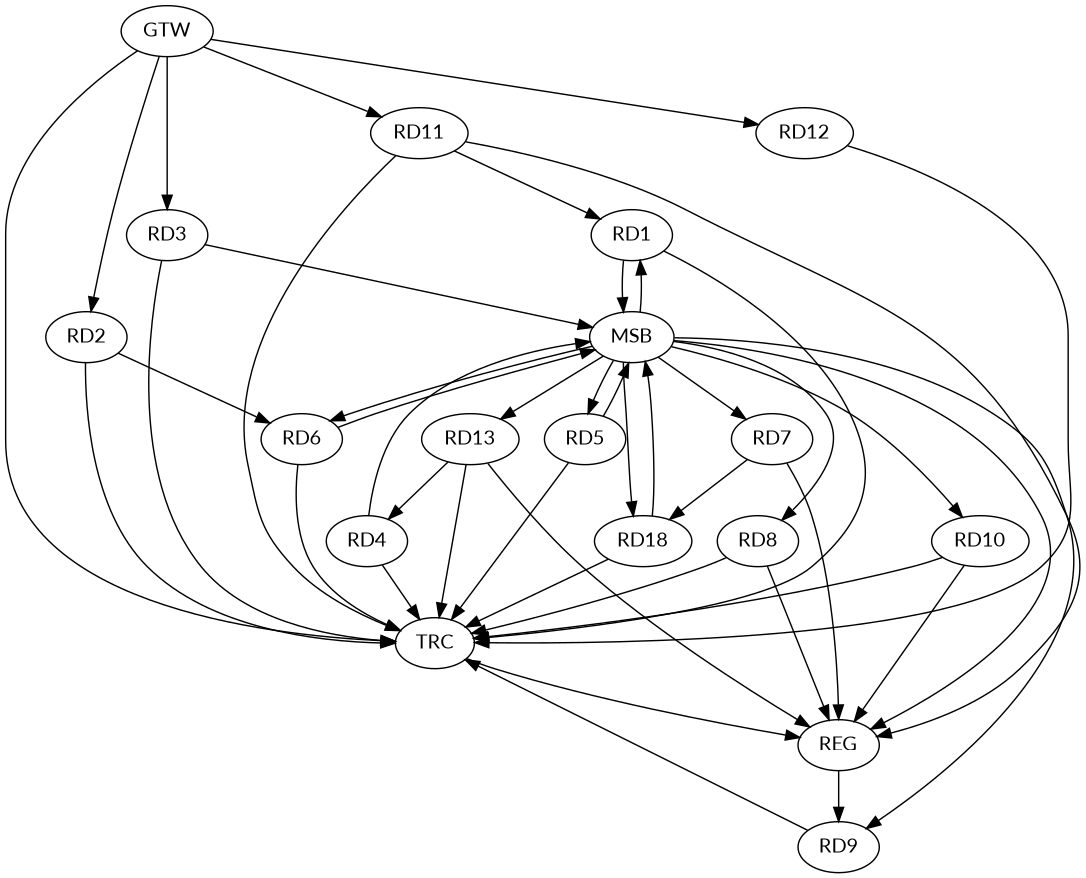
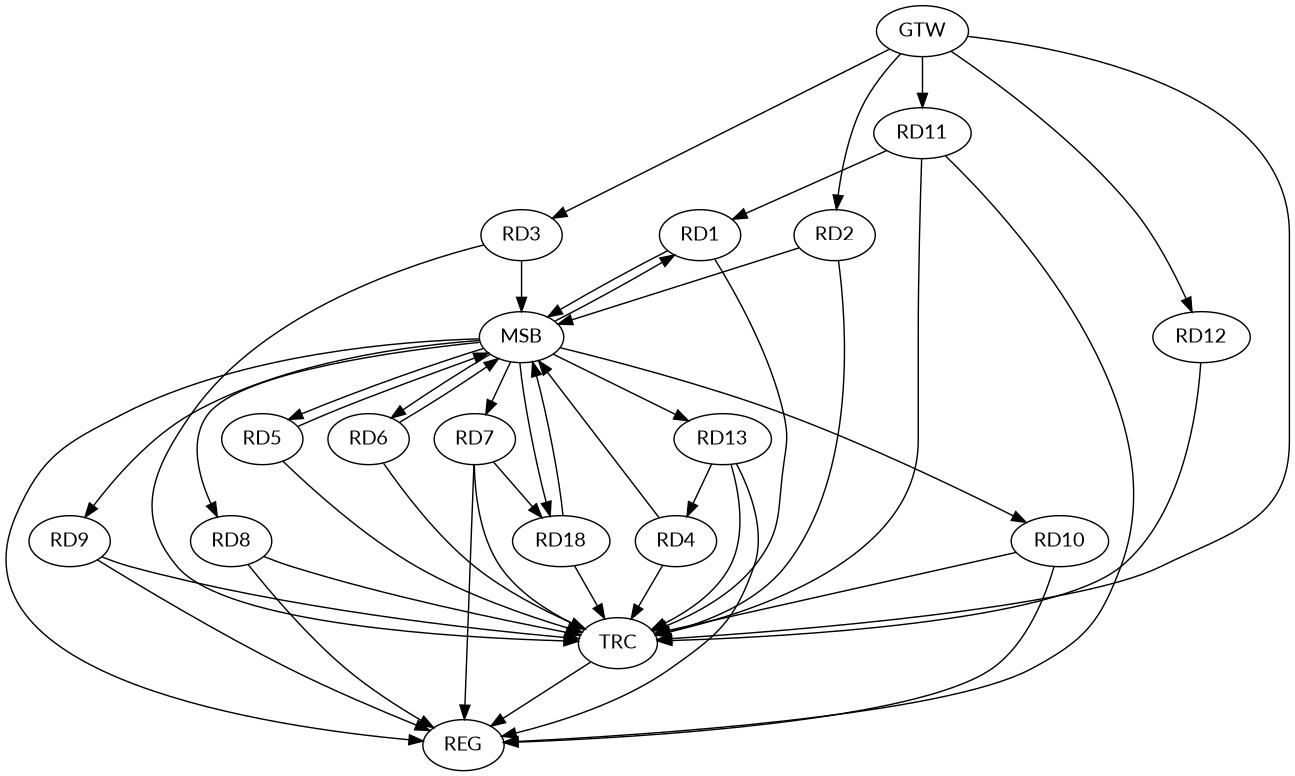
  strict digraph {
    fontname=Lato
    node [fontname=Lato]
    edge [fontname=Lato]
    n1 [label=RD1]
    n2 [label=MSB]
    n3 [label=TRC]
    n4 [label=RD5]
    n5 [label=RD6]
    n6 [label=RD7]
    n7 [label=RD18]
    n8 [label=REG]
    n9 [label=RD8]
    n10 [label=RD9]
    n11 [label=RD10]
    n12 [label=RD13]
    n13 [label=RD2]
    n14 [label=RD3]
    n15 [label=RD4]
    n16 [label=RD11]
    n17 [label=RD12]
    n18 [label=GTW]
    n1 -> n2
    n1 -> n3
    n2 -> n1
    n2 -> n4
    n2 -> n5
    n2 -> n6
    n2 -> n7
    n2 -> n8
    n2 -> n9
    n2 -> n10
    n2 -> n11
    n2 -> n12
    n3 -> n8
    n4 -> n2
    n4 -> n3
    n5 -> n2
    n5 -> n3
+   n6 -> n3
    n6 -> n7
    n6 -> n8
    n7 -> n2
    n7 -> n3
    n9 -> n3
    n9 -> n8
    n10 -> n3
-   n8 -> n10
+   n10 -> n8
    n11 -> n3
    n11 -> n8
    n12 -> n3
    n12 -> n8
    n12 -> n15
-   n13 -> n5
+   n13 -> n2
    n13 -> n3
    n14 -> n2
    n14 -> n3
    n15 -> n2
    n15 -> n3
    n16 -> n1
    n16 -> n3
    n16 -> n8
    n17 -> n3
    n18 -> n3
    n18 -> n13
    n18 -> n14
    n18 -> n16
    n18 -> n17
  }
